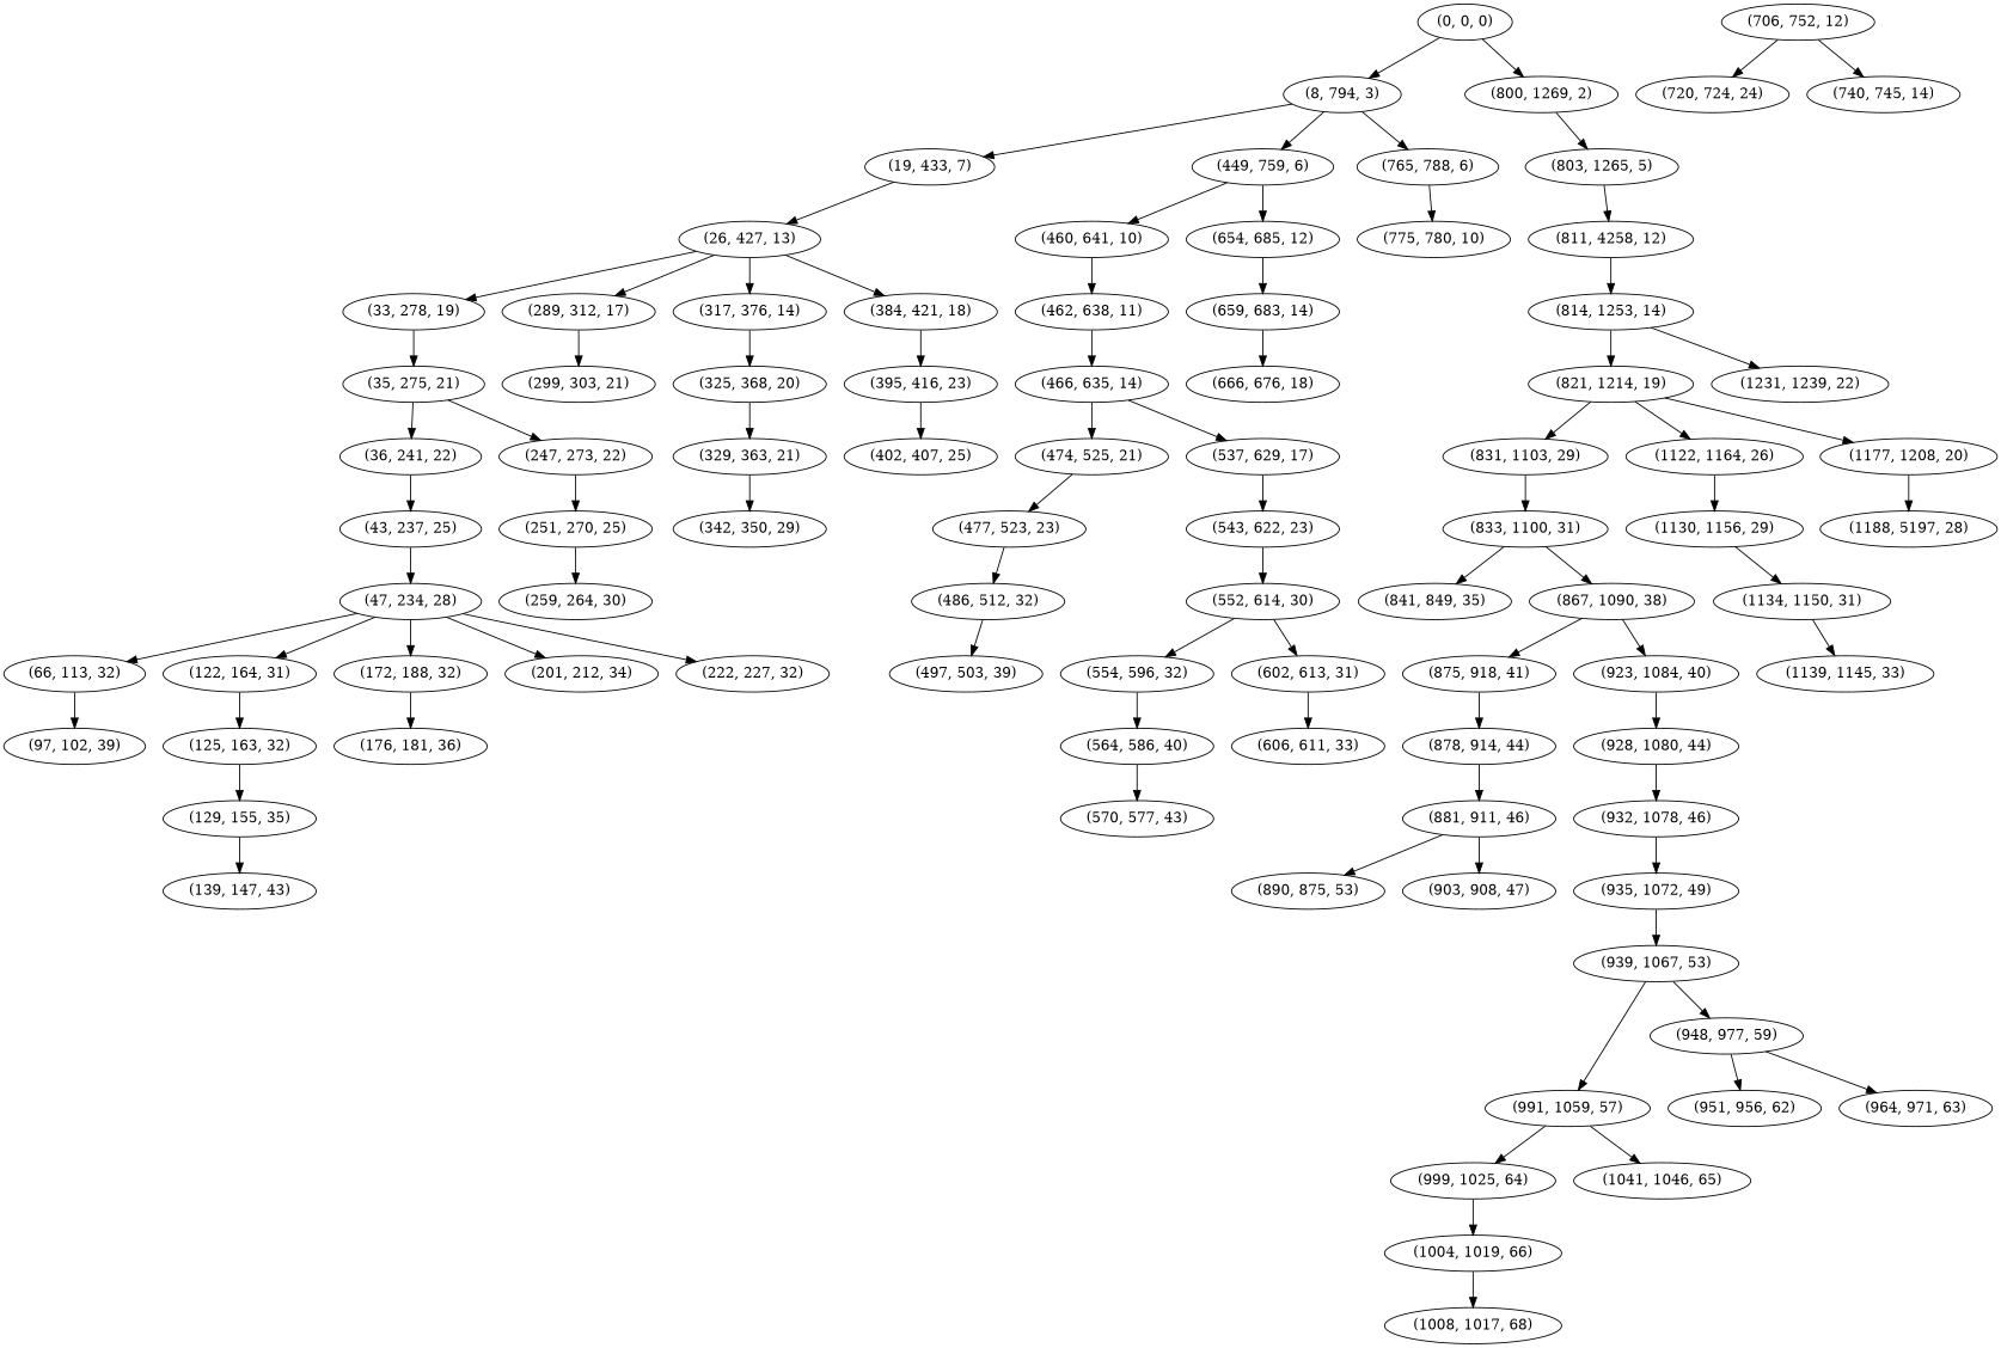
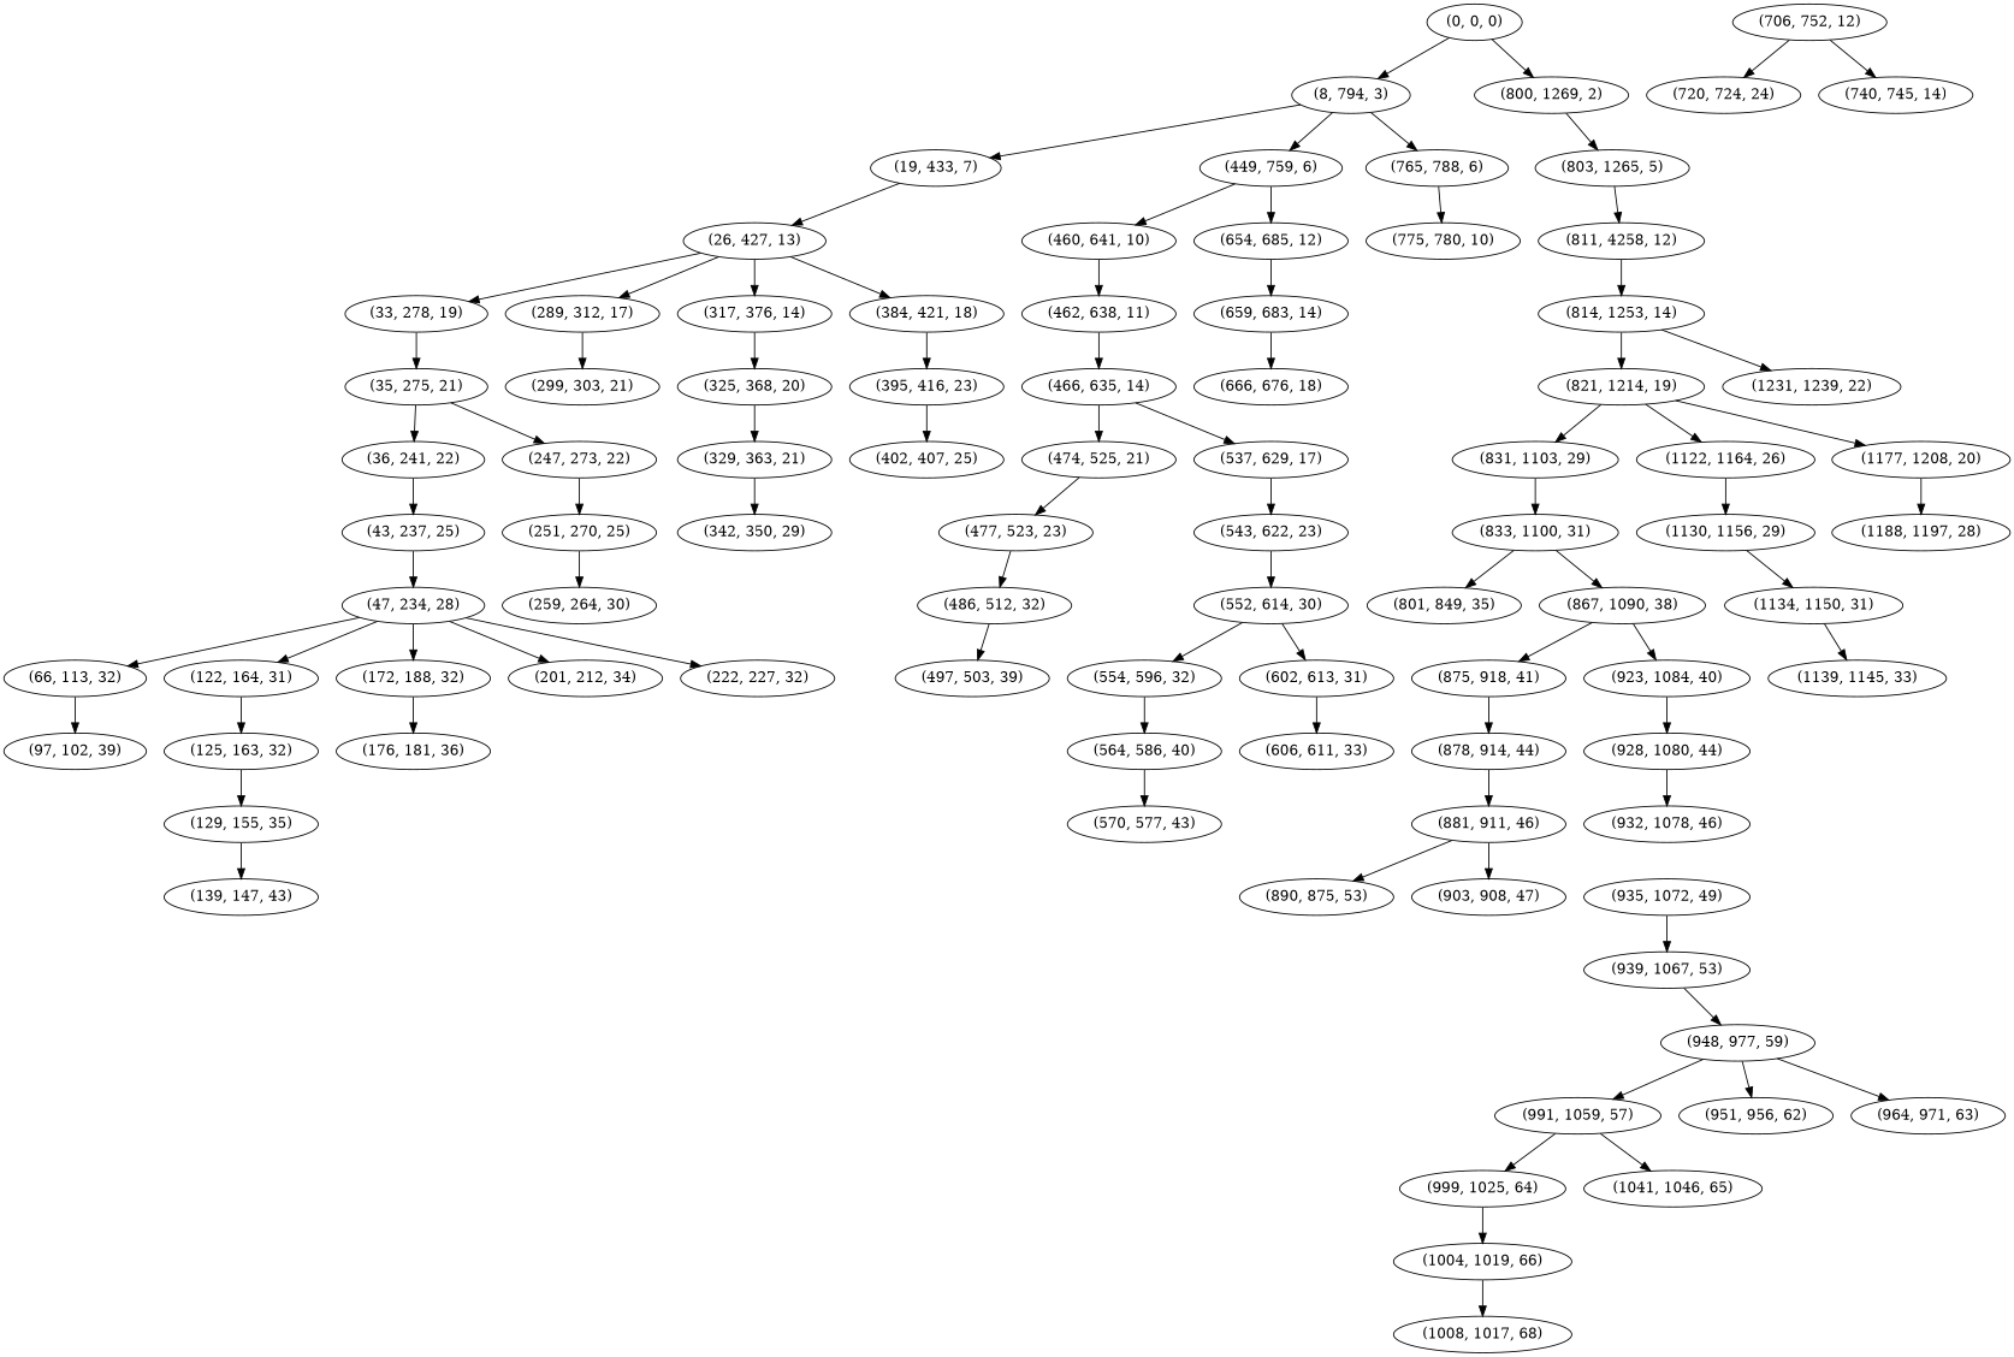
  digraph {
    "(0, 0, 0)"
    "(8, 794, 3)"
    "(800, 1269, 2)"
    "(19, 433, 7)"
    "(449, 759, 6)"
    "(765, 788, 6)"
    "(803, 1265, 5)"
    "(26, 427, 13)"
    "(460, 641, 10)"
    "(654, 685, 12)"
    "(775, 780, 10)"
    "(33, 278, 19)"
    "(289, 312, 17)"
    "(317, 376, 14)"
    "(384, 421, 18)"
    "(35, 275, 21)"
    "(299, 303, 21)"
    "(325, 368, 20)"
    "(395, 416, 23)"
    "(36, 241, 22)"
    "(247, 273, 22)"
    "(43, 237, 25)"
    "(251, 270, 25)"
    "(47, 234, 28)"
    "(66, 113, 32)"
    "(122, 164, 31)"
    "(172, 188, 32)"
    "(201, 212, 34)"
    "(222, 227, 32)"
    "(97, 102, 39)"
    "(125, 163, 32)"
    "(176, 181, 36)"
    "(129, 155, 35)"
    "(139, 147, 43)"
    "(259, 264, 30)"
    "(329, 363, 21)"
    "(342, 350, 29)"
    "(402, 407, 25)"
    "(462, 638, 11)"
    "(659, 683, 14)"
    "(706, 752, 12)"
    "(720, 724, 24)"
    "(740, 745, 14)"
    "(466, 635, 14)"
    "(474, 525, 21)"
    "(537, 629, 17)"
    "(477, 523, 23)"
    "(543, 622, 23)"
    "(486, 512, 32)"
    "(497, 503, 39)"
    "(552, 614, 30)"
    "(554, 596, 32)"
    "(602, 613, 31)"
    "(564, 586, 40)"
    "(606, 611, 33)"
    "(570, 577, 43)"
    "(666, 676, 18)"
    n58 [label="(811, 4258, 12)"]
    "(814, 1253, 14)"
    "(821, 1214, 19)"
    "(1231, 1239, 22)"
    "(831, 1103, 29)"
    "(1122, 1164, 26)"
    "(1177, 1208, 20)"
    "(833, 1100, 31)"
    "(1130, 1156, 29)"
-   "(1188, 1197, 28)" [label="(1188, 5197, 28)"]
-   "(841, 849, 35)"
+   "(1188, 1197, 28)"
+   "(841, 849, 35)" [label="(801, 849, 35)"]
    "(867, 1090, 38)"
    "(875, 918, 41)"
    "(923, 1084, 40)"
    "(878, 914, 44)"
    "(928, 1080, 44)"
    "(881, 911, 46)"
    n75 [label="(890, 875, 53)"]
    "(903, 908, 47)"
    "(932, 1078, 46)"
    "(935, 1072, 49)"
    "(939, 1067, 53)"
    "(948, 977, 59)"
    "(991, 1059, 57)"
    "(951, 956, 62)"
    "(964, 971, 63)"
    "(999, 1025, 64)"
    "(1041, 1046, 65)"
    "(1004, 1019, 66)"
    "(1008, 1017, 68)"
    "(1134, 1150, 31)"
    "(1139, 1145, 33)"
    "(0, 0, 0)" -> "(8, 794, 3)"
    "(0, 0, 0)" -> "(800, 1269, 2)"
    "(8, 794, 3)" -> "(19, 433, 7)"
    "(8, 794, 3)" -> "(449, 759, 6)"
    "(8, 794, 3)" -> "(765, 788, 6)"
    "(800, 1269, 2)" -> "(803, 1265, 5)"
    "(19, 433, 7)" -> "(26, 427, 13)"
    "(449, 759, 6)" -> "(460, 641, 10)"
    "(449, 759, 6)" -> "(654, 685, 12)"
    "(765, 788, 6)" -> "(775, 780, 10)"
    "(803, 1265, 5)" -> n58
    "(26, 427, 13)" -> "(33, 278, 19)"
    "(26, 427, 13)" -> "(289, 312, 17)"
    "(26, 427, 13)" -> "(317, 376, 14)"
    "(26, 427, 13)" -> "(384, 421, 18)"
    "(460, 641, 10)" -> "(462, 638, 11)"
    "(654, 685, 12)" -> "(659, 683, 14)"
    "(33, 278, 19)" -> "(35, 275, 21)"
    "(289, 312, 17)" -> "(299, 303, 21)"
    "(317, 376, 14)" -> "(325, 368, 20)"
    "(384, 421, 18)" -> "(395, 416, 23)"
    "(35, 275, 21)" -> "(36, 241, 22)"
    "(35, 275, 21)" -> "(247, 273, 22)"
    "(325, 368, 20)" -> "(329, 363, 21)"
    "(395, 416, 23)" -> "(402, 407, 25)"
    "(36, 241, 22)" -> "(43, 237, 25)"
    "(247, 273, 22)" -> "(251, 270, 25)"
    "(43, 237, 25)" -> "(47, 234, 28)"
    "(251, 270, 25)" -> "(259, 264, 30)"
    "(47, 234, 28)" -> "(66, 113, 32)"
    "(47, 234, 28)" -> "(122, 164, 31)"
    "(47, 234, 28)" -> "(172, 188, 32)"
    "(47, 234, 28)" -> "(201, 212, 34)"
    "(47, 234, 28)" -> "(222, 227, 32)"
    "(66, 113, 32)" -> "(97, 102, 39)"
    "(122, 164, 31)" -> "(125, 163, 32)"
    "(172, 188, 32)" -> "(176, 181, 36)"
    "(125, 163, 32)" -> "(129, 155, 35)"
    "(129, 155, 35)" -> "(139, 147, 43)"
    "(329, 363, 21)" -> "(342, 350, 29)"
    "(462, 638, 11)" -> "(466, 635, 14)"
    "(659, 683, 14)" -> "(666, 676, 18)"
    "(706, 752, 12)" -> "(720, 724, 24)"
    "(706, 752, 12)" -> "(740, 745, 14)"
    "(466, 635, 14)" -> "(474, 525, 21)"
    "(466, 635, 14)" -> "(537, 629, 17)"
    "(474, 525, 21)" -> "(477, 523, 23)"
    "(537, 629, 17)" -> "(543, 622, 23)"
    "(477, 523, 23)" -> "(486, 512, 32)"
    "(543, 622, 23)" -> "(552, 614, 30)"
    "(486, 512, 32)" -> "(497, 503, 39)"
    "(552, 614, 30)" -> "(554, 596, 32)"
    "(552, 614, 30)" -> "(602, 613, 31)"
    "(554, 596, 32)" -> "(564, 586, 40)"
    "(602, 613, 31)" -> "(606, 611, 33)"
    "(564, 586, 40)" -> "(570, 577, 43)"
    n58 -> "(814, 1253, 14)"
    "(814, 1253, 14)" -> "(821, 1214, 19)"
    "(814, 1253, 14)" -> "(1231, 1239, 22)"
    "(821, 1214, 19)" -> "(831, 1103, 29)"
    "(821, 1214, 19)" -> "(1122, 1164, 26)"
    "(821, 1214, 19)" -> "(1177, 1208, 20)"
    "(831, 1103, 29)" -> "(833, 1100, 31)"
    "(1122, 1164, 26)" -> "(1130, 1156, 29)"
    "(1177, 1208, 20)" -> "(1188, 1197, 28)"
    "(833, 1100, 31)" -> "(841, 849, 35)"
    "(833, 1100, 31)" -> "(867, 1090, 38)"
    "(1130, 1156, 29)" -> "(1134, 1150, 31)"
    "(867, 1090, 38)" -> "(875, 918, 41)"
    "(867, 1090, 38)" -> "(923, 1084, 40)"
    "(875, 918, 41)" -> "(878, 914, 44)"
    "(923, 1084, 40)" -> "(928, 1080, 44)"
    "(878, 914, 44)" -> "(881, 911, 46)"
    "(928, 1080, 44)" -> "(932, 1078, 46)"
    "(881, 911, 46)" -> n75
    "(881, 911, 46)" -> "(903, 908, 47)"
-   "(932, 1078, 46)" -> "(935, 1072, 49)"
    "(935, 1072, 49)" -> "(939, 1067, 53)"
    "(939, 1067, 53)" -> "(948, 977, 59)"
-   "(939, 1067, 53)" -> "(991, 1059, 57)"
+   "(948, 977, 59)" -> "(991, 1059, 57)"
    "(948, 977, 59)" -> "(951, 956, 62)"
    "(948, 977, 59)" -> "(964, 971, 63)"
    "(991, 1059, 57)" -> "(999, 1025, 64)"
    "(991, 1059, 57)" -> "(1041, 1046, 65)"
    "(999, 1025, 64)" -> "(1004, 1019, 66)"
    "(1004, 1019, 66)" -> "(1008, 1017, 68)"
    "(1134, 1150, 31)" -> "(1139, 1145, 33)"
  }
